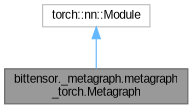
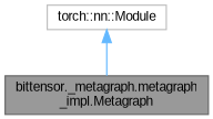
  digraph {
    fontname="Liberation Sans"
    node [fontname="Liberation Sans" fontsize=10 shape=box style=filled]
-   n1 [color=gray40 fillcolor=grey60 fontcolor=black height=0.2 label="bittensor._metagraph.metagraph\l_torch.Metagraph" width=0.4]
+   n1 [color=gray40 fillcolor=grey60 fontcolor=black height=0.2 label="bittensor._metagraph.metagraph\l_impl.Metagraph" width=0.4]
    n2 [color=grey75 fillcolor=white height=0.2 label="torch::nn::Module" width=0.4]
    n2 -> n1 [color=steelblue1 dir=back fontname="Liberation Sans" fontsize=10 labelfontname=Helvetica labelfontsize=10 style=solid]
  }
